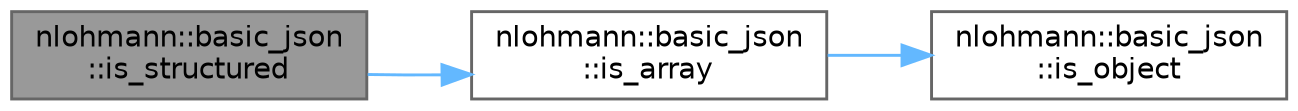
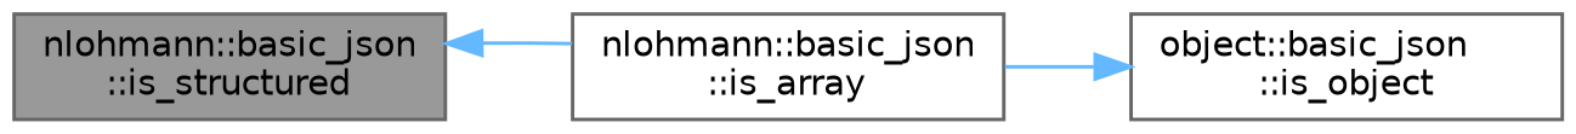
  digraph {
    rankdir=LR
    node [color=grey40 fillcolor=white fontname=Helvetica fontsize=10 shape=box style=filled]
    edge [color=steelblue1 fontname=Helvetica fontsize=10 labelfontname=Helvetica labelfontsize=10 style=solid]
    n1 [color=gray40 fillcolor=grey60 fontcolor=black height=0.2 label="nlohmann::basic_json\l::is_structured" width=0.4]
    n2 [height=0.2 label="nlohmann::basic_json\l::is_array" width=0.4]
-   n3 [height=0.2 label="nlohmann::basic_json\l::is_object" width=0.4]
-   n1 -> n2
+   n3 [height=0.2 label="object::basic_json\l::is_object" width=0.4]
+   n2 -> n1
    n2 -> n3
  }
